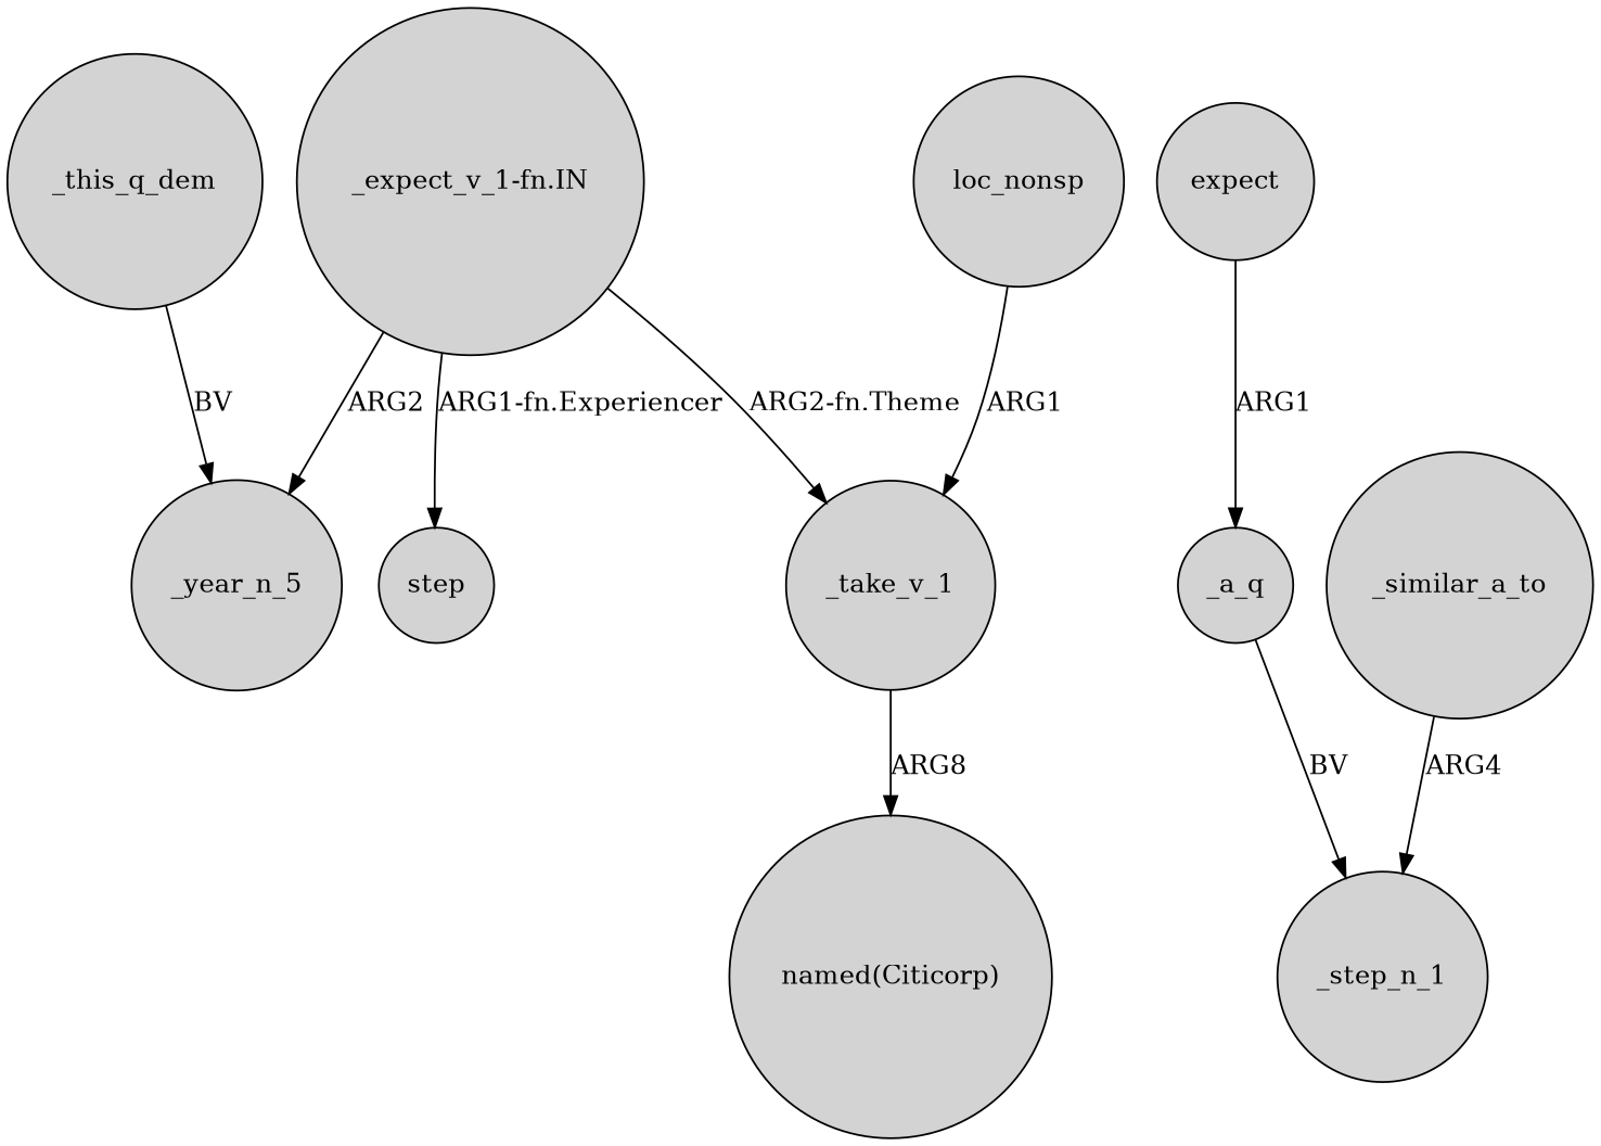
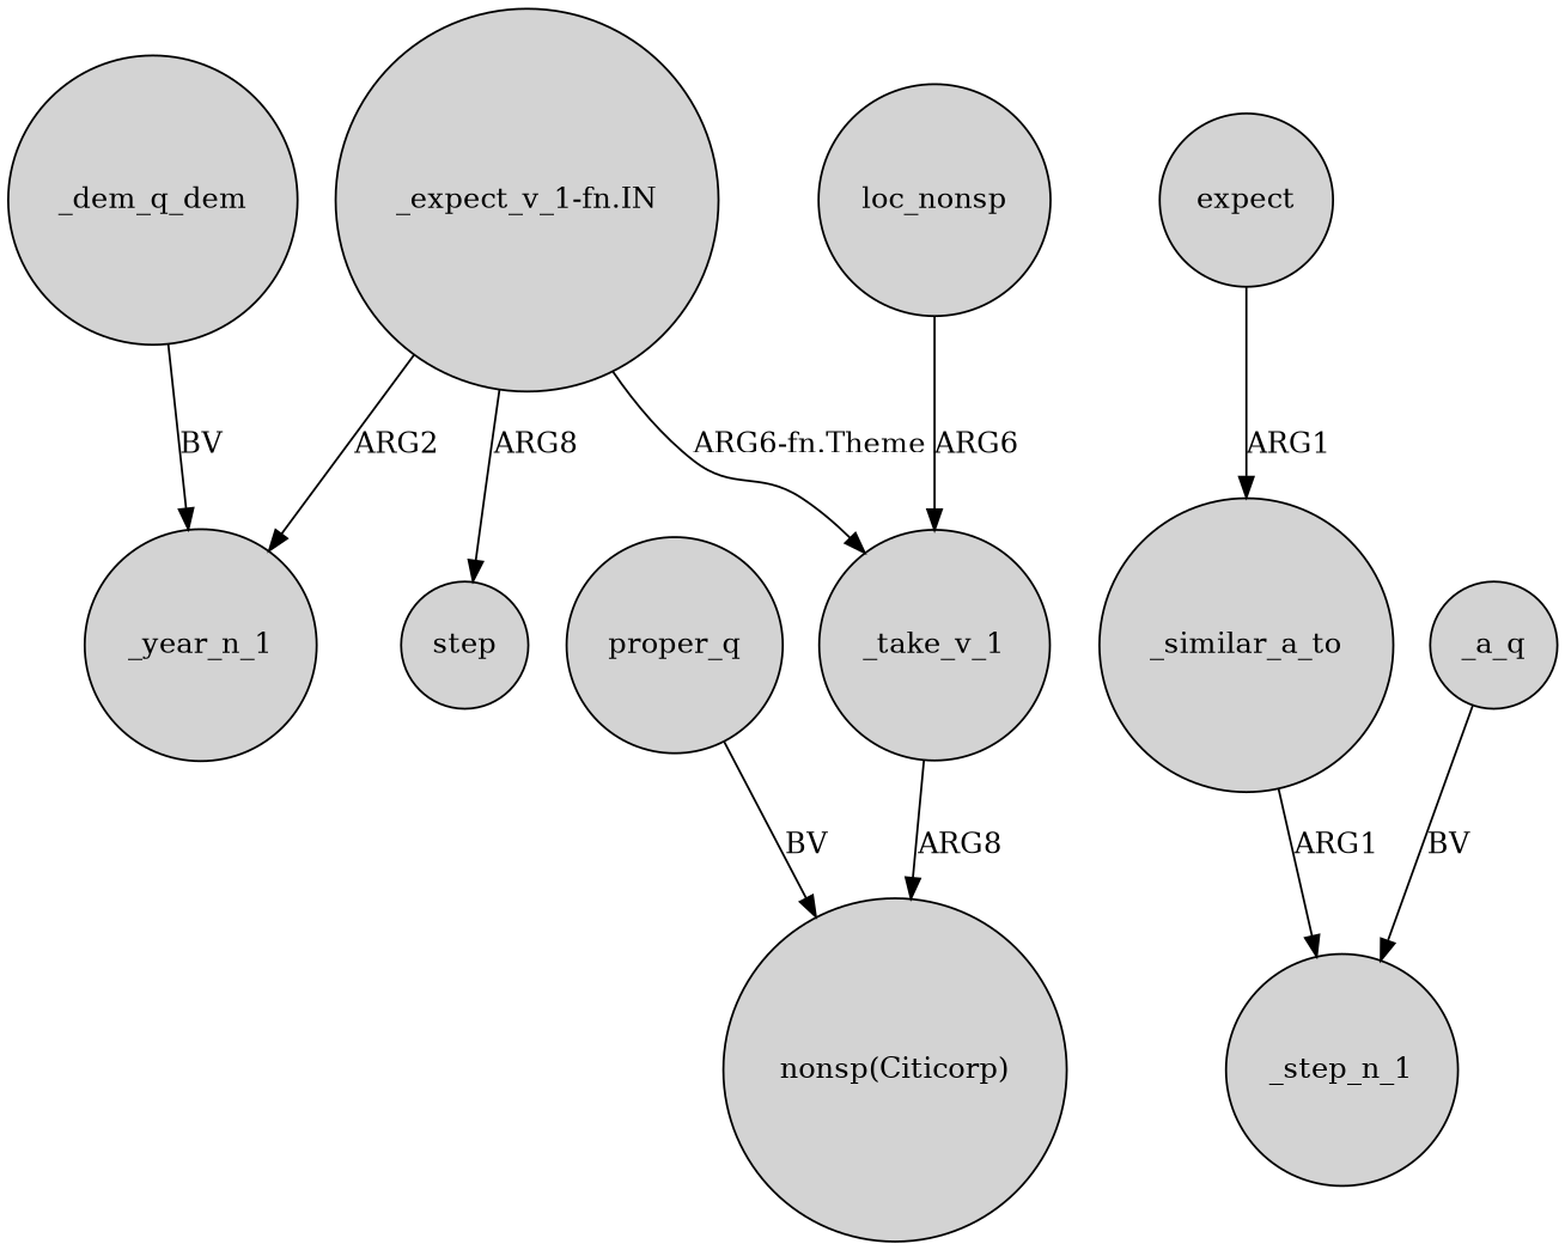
  digraph {
    node [shape=circle style=filled]
    n1 [label=step]
    "_expect_v_1-fn.IN"
    _take_v_1
-   _year_n_1 [label=_year_n_5]
-   "named(Citicorp)"
+   _year_n_1
+   "named(Citicorp)" [label="nonsp(Citicorp)"]
    n6 [label=expect]
    _similar_a_to
    _step_n_1
    loc_nonsp
-   _this_q_dem
+   _this_q_dem [label=_dem_q_dem]
+   proper_q
    _a_q
-   "_expect_v_1-fn.IN" -> n1 [label="ARG1-fn.Experiencer"]
-   "_expect_v_1-fn.IN" -> _take_v_1 [label="ARG2-fn.Theme"]
+   "_expect_v_1-fn.IN" -> n1 [label=ARG8]
+   "_expect_v_1-fn.IN" -> _take_v_1 [label="ARG6-fn.Theme"]
    "_expect_v_1-fn.IN" -> _year_n_1 [label=ARG2]
    _take_v_1 -> "named(Citicorp)" [label=ARG8]
-   n6 -> _a_q [label=ARG1]
-   _similar_a_to -> _step_n_1 [label=ARG4]
-   loc_nonsp -> _take_v_1 [label=ARG1]
+   n6 -> _similar_a_to [label=ARG1]
+   _similar_a_to -> _step_n_1 [label=ARG1]
+   loc_nonsp -> _take_v_1 [label=ARG6]
    _this_q_dem -> _year_n_1 [label=BV]
+   proper_q -> "named(Citicorp)" [label=BV]
    _a_q -> _step_n_1 [label=BV]
  }
